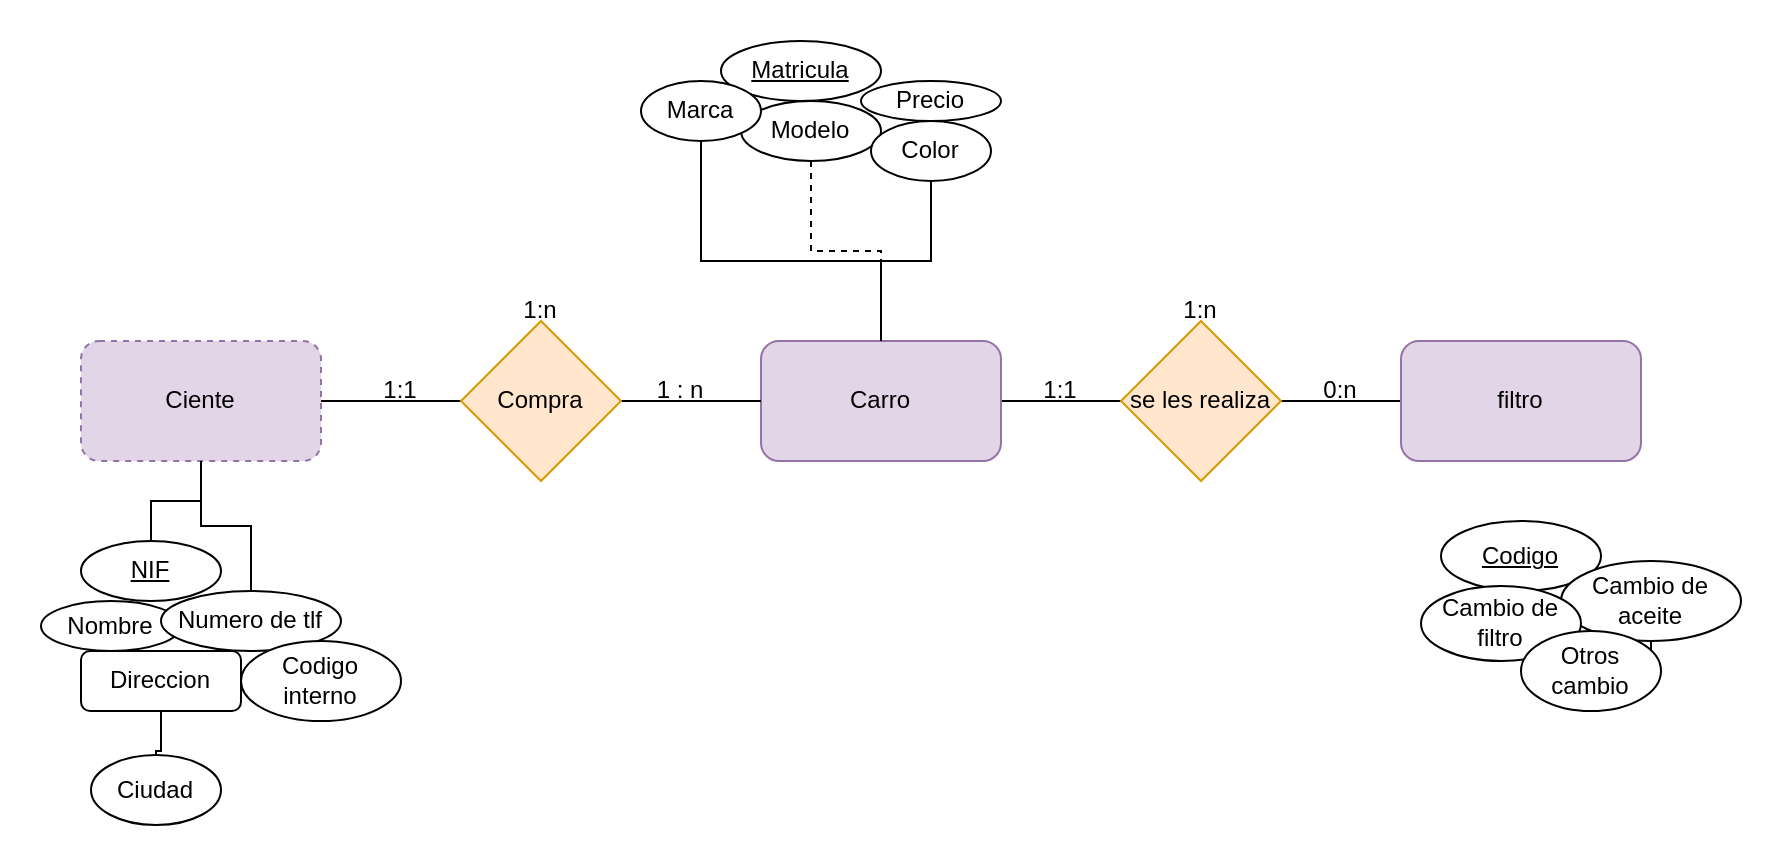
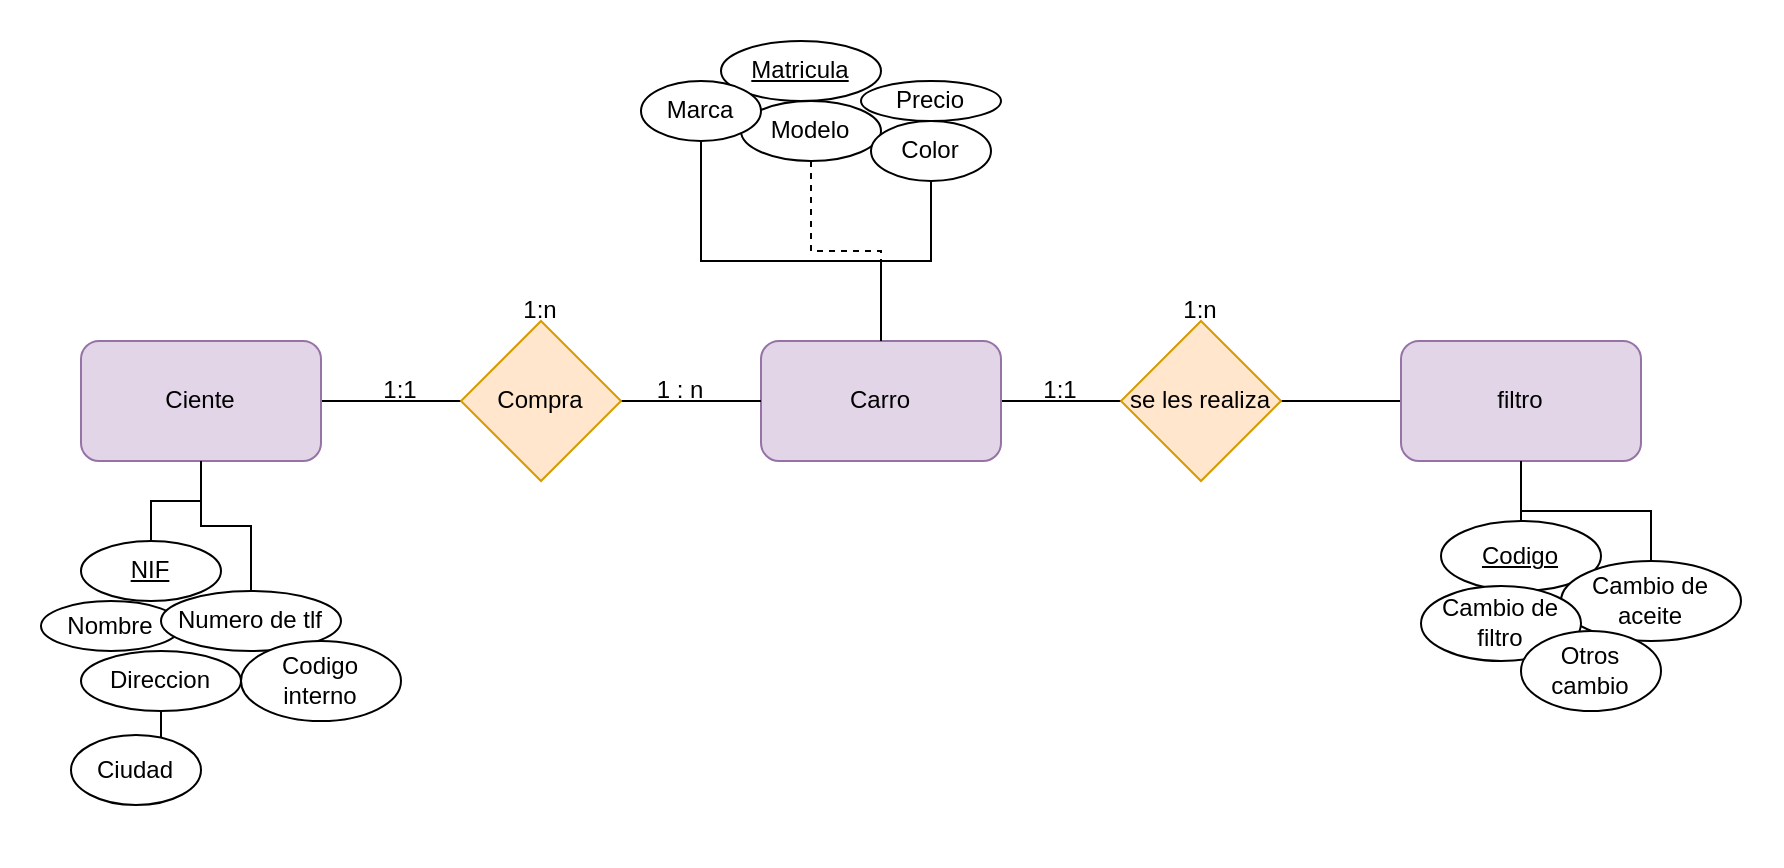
  <mxCell id="0" />
  <mxCell id="1" parent="0" />
  <mxCell id="2" style="edgeStyle=orthogonalEdgeStyle;rounded=0;orthogonalLoop=1;jettySize=auto;html=1;endArrow=none;endFill=0;" edge="1" parent="1" source="3" target="4"><mxGeometry relative="1" as="geometry" /></mxCell>
  <mxCell id="3" value="Carro" style="rounded=1;whiteSpace=wrap;html=1;fillColor=#e1d5e7;strokeColor=#9673a6;" vertex="1" parent="1"><mxGeometry x="380" y="170" width="120" height="60" as="geometry" /></mxCell>
  <mxCell id="4" value="filtro" style="rounded=1;whiteSpace=wrap;html=1;fillColor=#e1d5e7;strokeColor=#9673a6;" vertex="1" parent="1"><mxGeometry x="700" y="170" width="120" height="60" as="geometry" /></mxCell>
  <mxCell id="5" style="edgeStyle=orthogonalEdgeStyle;rounded=0;orthogonalLoop=1;jettySize=auto;html=1;entryX=0;entryY=0.5;entryDx=0;entryDy=0;endArrow=none;endFill=0;" edge="1" parent="1" source="6" target="3"><mxGeometry relative="1" as="geometry" /></mxCell>
- <mxCell id="6" value="Ciente" style="rounded=1;whiteSpace=wrap;html=1;fillColor=#e1d5e7;strokeColor=#9673a6;dashed=1;" vertex="1" parent="1"><mxGeometry x="40" y="170" width="120" height="60" as="geometry" /></mxCell>
+ <mxCell id="6" value="Ciente" style="rounded=1;whiteSpace=wrap;html=1;fillColor=#e1d5e7;strokeColor=#9673a6;" vertex="1" parent="1"><mxGeometry x="40" y="170" width="120" height="60" as="geometry" /></mxCell>
  <mxCell id="7" value="Compra" style="rhombus;whiteSpace=wrap;html=1;fillColor=#ffe6cc;strokeColor=#d79b00;" vertex="1" parent="1"><mxGeometry x="230" y="160" width="80" height="80" as="geometry" /></mxCell>
  <mxCell id="8" value="se les realiza" style="rhombus;whiteSpace=wrap;html=1;fillColor=#ffe6cc;strokeColor=#d79b00;" vertex="1" parent="1"><mxGeometry x="560" y="160" width="80" height="80" as="geometry" /></mxCell>
  <mxCell id="9" value="Matricula" style="ellipse;whiteSpace=wrap;html=1;align=center;fontStyle=4" vertex="1" parent="1"><mxGeometry x="360" y="20" width="80" height="30" as="geometry" /></mxCell>
  <mxCell id="10" value="Precio" style="ellipse;whiteSpace=wrap;html=1;align=center;" vertex="1" parent="1"><mxGeometry x="430" y="40" width="70" height="20" as="geometry" /></mxCell>
  <mxCell id="11" style="edgeStyle=orthogonalEdgeStyle;rounded=0;orthogonalLoop=1;jettySize=auto;html=1;endArrow=none;endFill=0;dashed=1;" edge="1" parent="1" source="12" target="3"><mxGeometry relative="1" as="geometry" /></mxCell>
  <mxCell id="12" value="Modelo" style="ellipse;whiteSpace=wrap;html=1;align=center;" vertex="1" parent="1"><mxGeometry x="370" y="50" width="70" height="30" as="geometry" /></mxCell>
  <mxCell id="13" style="edgeStyle=orthogonalEdgeStyle;rounded=0;orthogonalLoop=1;jettySize=auto;html=1;exitX=0.5;exitY=1;exitDx=0;exitDy=0;endArrow=none;endFill=0;" edge="1" parent="1" source="14" target="3"><mxGeometry relative="1" as="geometry" /></mxCell>
  <mxCell id="14" value="Color" style="ellipse;whiteSpace=wrap;html=1;align=center;" vertex="1" parent="1"><mxGeometry x="435" y="60" width="60" height="30" as="geometry" /></mxCell>
  <mxCell id="15" style="edgeStyle=orthogonalEdgeStyle;rounded=0;orthogonalLoop=1;jettySize=auto;html=1;endArrow=none;endFill=0;" edge="1" parent="1" source="16" target="3"><mxGeometry relative="1" as="geometry"><Array as="points"><mxPoint x="350" y="130" /><mxPoint x="440" y="130" /></Array></mxGeometry></mxCell>
  <mxCell id="16" value="Marca" style="ellipse;whiteSpace=wrap;html=1;align=center;" vertex="1" parent="1"><mxGeometry x="320" y="40" width="60" height="30" as="geometry" /></mxCell>
  <mxCell id="17" style="edgeStyle=orthogonalEdgeStyle;rounded=0;orthogonalLoop=1;jettySize=auto;html=1;endArrow=none;endFill=0;" edge="1" parent="1" source="18" target="6"><mxGeometry relative="1" as="geometry" /></mxCell>
  <mxCell id="18" value="NIF" style="ellipse;whiteSpace=wrap;html=1;align=center;fontStyle=4;" vertex="1" parent="1"><mxGeometry x="40" y="270" width="70" height="30" as="geometry" /></mxCell>
  <mxCell id="19" value="Nombre" style="ellipse;whiteSpace=wrap;html=1;align=center;" vertex="1" parent="1"><mxGeometry y="300" width="70" height="25" as="geometry" x="20" /></mxCell>
  <mxCell id="20" value="" style="edgeStyle=orthogonalEdgeStyle;rounded=0;orthogonalLoop=1;jettySize=auto;html=1;endArrow=none;endFill=0;" edge="1" parent="1" source="21" target="6"><mxGeometry relative="1" as="geometry" /></mxCell>
  <mxCell id="21" value="Numero de tlf" style="ellipse;whiteSpace=wrap;html=1;align=center;" vertex="1" parent="1"><mxGeometry x="80" y="295" width="90" height="30" as="geometry" /></mxCell>
  <mxCell id="22" style="edgeStyle=orthogonalEdgeStyle;rounded=0;orthogonalLoop=1;jettySize=auto;html=1;endArrow=none;endFill=0;" edge="1" parent="1" source="23" target="24"><mxGeometry relative="1" as="geometry" /></mxCell>
- <mxCell id="23" value="Direccion" style="whiteSpace=wrap;html=1;align=center;rounded=1;" vertex="1" parent="1"><mxGeometry x="40" y="325" width="80" height="30" as="geometry" /></mxCell>
- <mxCell id="24" value="Ciudad" style="ellipse;whiteSpace=wrap;html=1;align=center;" vertex="1" parent="1"><mxGeometry x="45" y="377" width="65" height="35" as="geometry" /></mxCell>
+ <mxCell id="23" value="Direccion" style="ellipse;whiteSpace=wrap;html=1;align=center;" vertex="1" parent="1"><mxGeometry x="40" y="325" width="80" height="30" as="geometry" /></mxCell>
+ <mxCell id="24" value="Ciudad" style="ellipse;whiteSpace=wrap;html=1;align=center;" vertex="1" parent="1"><mxGeometry x="35" y="367" width="65" height="35" as="geometry" /></mxCell>
  <mxCell id="25" value="Codigo interno" style="ellipse;whiteSpace=wrap;html=1;align=center;" vertex="1" parent="1"><mxGeometry x="120" y="320" width="80" height="40" as="geometry" /></mxCell>
+ <mxCell id="26" style="edgeStyle=orthogonalEdgeStyle;rounded=0;orthogonalLoop=1;jettySize=auto;html=1;endArrow=none;endFill=0;" edge="1" parent="1" source="27" target="4"><mxGeometry relative="1" as="geometry" /></mxCell>
  <mxCell id="27" value="Codigo" style="ellipse;whiteSpace=wrap;html=1;align=center;fontStyle=4;" vertex="1" parent="1"><mxGeometry x="720" y="260" width="80" height="35" as="geometry" /></mxCell>
- <mxCell id="28" style="edgeStyle=orthogonalEdgeStyle;rounded=0;orthogonalLoop=1;jettySize=auto;html=1;endArrow=none;endFill=0;" edge="1" parent="1" source="29" target="31"><mxGeometry relative="1" as="geometry" /></mxCell>
+ <mxCell id="28" style="edgeStyle=orthogonalEdgeStyle;rounded=0;orthogonalLoop=1;jettySize=auto;html=1;endArrow=none;endFill=0;" edge="1" parent="1" source="29" target="4"><mxGeometry relative="1" as="geometry" /></mxCell>
  <mxCell id="29" value="Cambio de aceite" style="ellipse;whiteSpace=wrap;html=1;align=center;" vertex="1" parent="1"><mxGeometry x="780" y="280" width="90" height="40" as="geometry" /></mxCell>
  <mxCell id="30" value="Cambio de filtro" style="ellipse;whiteSpace=wrap;html=1;align=center;" vertex="1" parent="1"><mxGeometry x="710" y="292.5" width="80" height="37.5" as="geometry" /></mxCell>
  <mxCell id="31" value="Otros cambio" style="ellipse;whiteSpace=wrap;html=1;align=center;" vertex="1" parent="1"><mxGeometry x="760" y="315" width="70" height="40" as="geometry" /></mxCell>
  <mxCell id="32" value="1 : n" style="text;html=1;strokeColor=none;fillColor=none;align=center;verticalAlign=middle;whiteSpace=wrap;rounded=0;" vertex="1" parent="1"><mxGeometry x="310" y="180" width="60" height="30" as="geometry" /></mxCell>
  <mxCell id="33" value="1:1" style="text;html=1;strokeColor=none;fillColor=none;align=center;verticalAlign=middle;whiteSpace=wrap;rounded=0;" vertex="1" parent="1"><mxGeometry x="170" y="180" width="60" height="30" as="geometry" /></mxCell>
  <mxCell id="34" value="1:n" style="text;html=1;strokeColor=none;fillColor=none;align=center;verticalAlign=middle;whiteSpace=wrap;rounded=0;" vertex="1" parent="1"><mxGeometry x="240" y="140" width="60" height="30" as="geometry" /></mxCell>
- <mxCell id="35" value="0:n" style="text;html=1;strokeColor=none;fillColor=none;align=center;verticalAlign=middle;whiteSpace=wrap;rounded=0;" vertex="1" parent="1"><mxGeometry x="640" y="180" width="60" height="30" as="geometry" /></mxCell>
  <mxCell id="36" value="1:1" style="text;html=1;strokeColor=none;fillColor=none;align=center;verticalAlign=middle;whiteSpace=wrap;rounded=0;" vertex="1" parent="1"><mxGeometry x="500" y="180" width="60" height="30" as="geometry" /></mxCell>
  <mxCell id="37" value="1:n" style="text;html=1;strokeColor=none;fillColor=none;align=center;verticalAlign=middle;whiteSpace=wrap;rounded=0;" vertex="1" parent="1"><mxGeometry x="570" y="140" width="60" height="30" as="geometry" /></mxCell>
